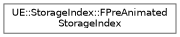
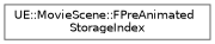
  digraph {
    rankdir=LR
-   n1 [color=grey40 fillcolor=white fontname=Helvetica fontsize=10 height=0.2 label="UE::StorageIndex::FPreAnimated\lStorageIndex" shape=box style=filled width=0.4]
+   n1 [color=grey40 fillcolor=white fontname=Helvetica fontsize=10 height=0.2 label="UE::MovieScene::FPreAnimated\lStorageIndex" shape=box style=filled width=0.4]
  }
